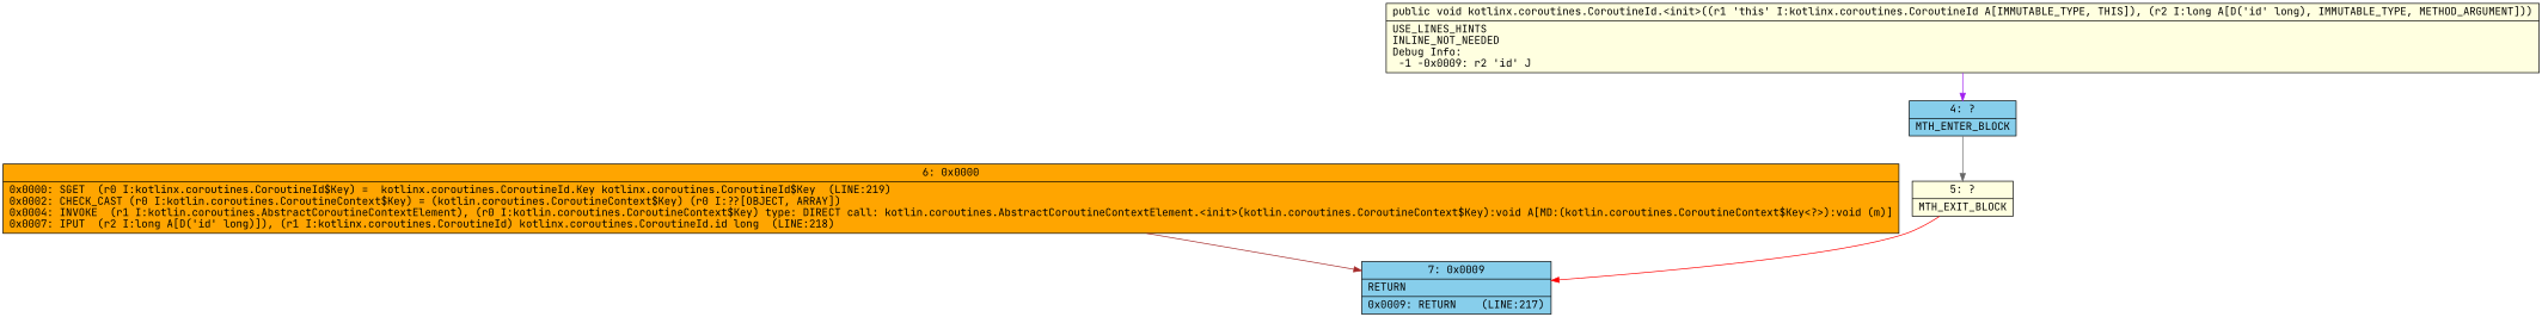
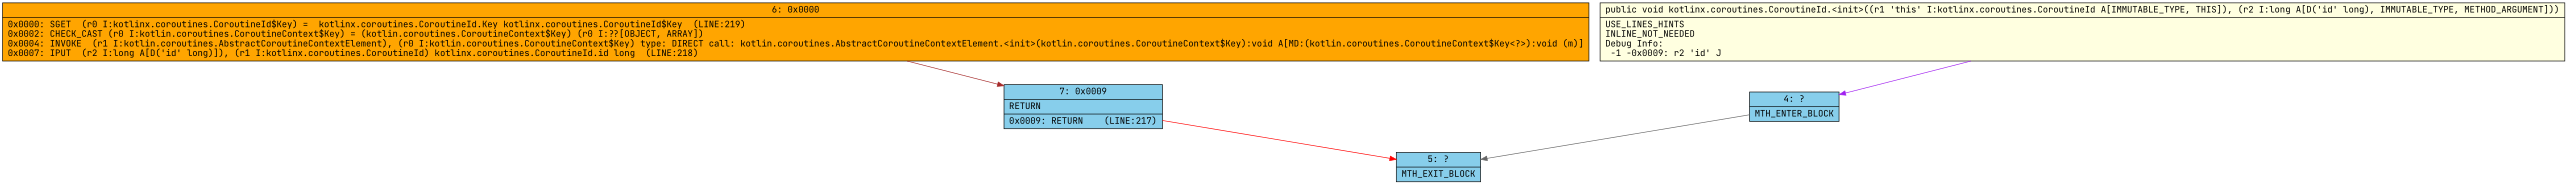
  digraph {
    fontname="JetBrains Mono"
    node [fillcolor=skyblue fontname="JetBrains Mono" shape=record style=filled]
    edge [fontname="JetBrains Mono"]
    n1 [label="{4\:\ ?|MTH_ENTER_BLOCK\l}"]
-   n2 [fillcolor=lightyellow label="{5\:\ ?|MTH_EXIT_BLOCK\l}"]
+   n2 [label="{5\:\ ?|MTH_EXIT_BLOCK\l}"]
    n3 [fillcolor=orange label="{6\:\ 0x0000|0x0000: SGET  (r0 I:kotlinx.coroutines.CoroutineId$Key) =  kotlinx.coroutines.CoroutineId.Key kotlinx.coroutines.CoroutineId$Key  (LINE:219)\l0x0002: CHECK_CAST (r0 I:kotlin.coroutines.CoroutineContext$Key) = (kotlin.coroutines.CoroutineContext$Key) (r0 I:??[OBJECT, ARRAY]) \l0x0004: INVOKE  (r1 I:kotlin.coroutines.AbstractCoroutineContextElement), (r0 I:kotlin.coroutines.CoroutineContext$Key) type: DIRECT call: kotlin.coroutines.AbstractCoroutineContextElement.\<init\>(kotlin.coroutines.CoroutineContext$Key):void A[MD:(kotlin.coroutines.CoroutineContext$Key\<?\>):void (m)]\l0x0007: IPUT  (r2 I:long A[D('id' long)]), (r1 I:kotlinx.coroutines.CoroutineId) kotlinx.coroutines.CoroutineId.id long  (LINE:218)\l}"]
    n4 [label="{7\:\ 0x0009|RETURN\l|0x0009: RETURN    (LINE:217)\l}"]
    n5 [fillcolor=lightyellow label="{public void kotlinx.coroutines.CoroutineId.\<init\>((r1 'this' I:kotlinx.coroutines.CoroutineId A[IMMUTABLE_TYPE, THIS]), (r2 I:long A[D('id' long), IMMUTABLE_TYPE, METHOD_ARGUMENT]))  | USE_LINES_HINTS\lINLINE_NOT_NEEDED\lDebug Info:\l  \-1 \-0x0009: r2 'id' J\l}"]
    n1 -> n2 [color=gray40]
    n3 -> n4 [color=brown]
-   n2 -> n4 [color=red]
+   n4 -> n2 [color=red]
    n5 -> n1 [color=purple]
  }
